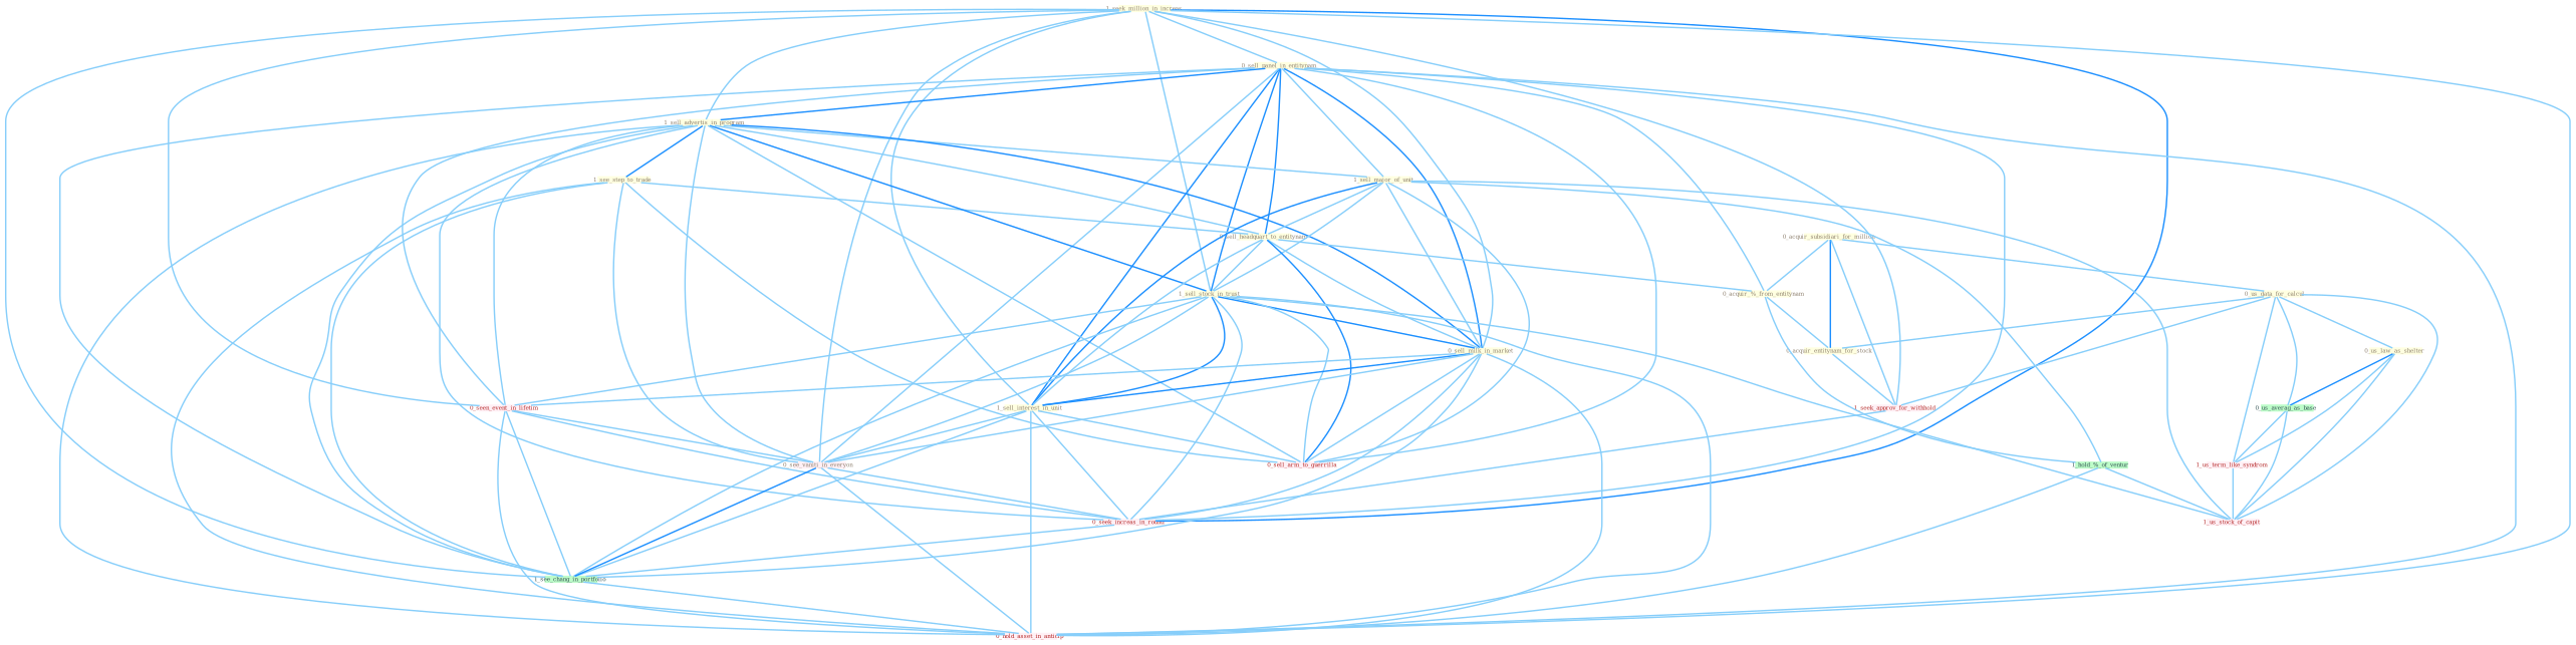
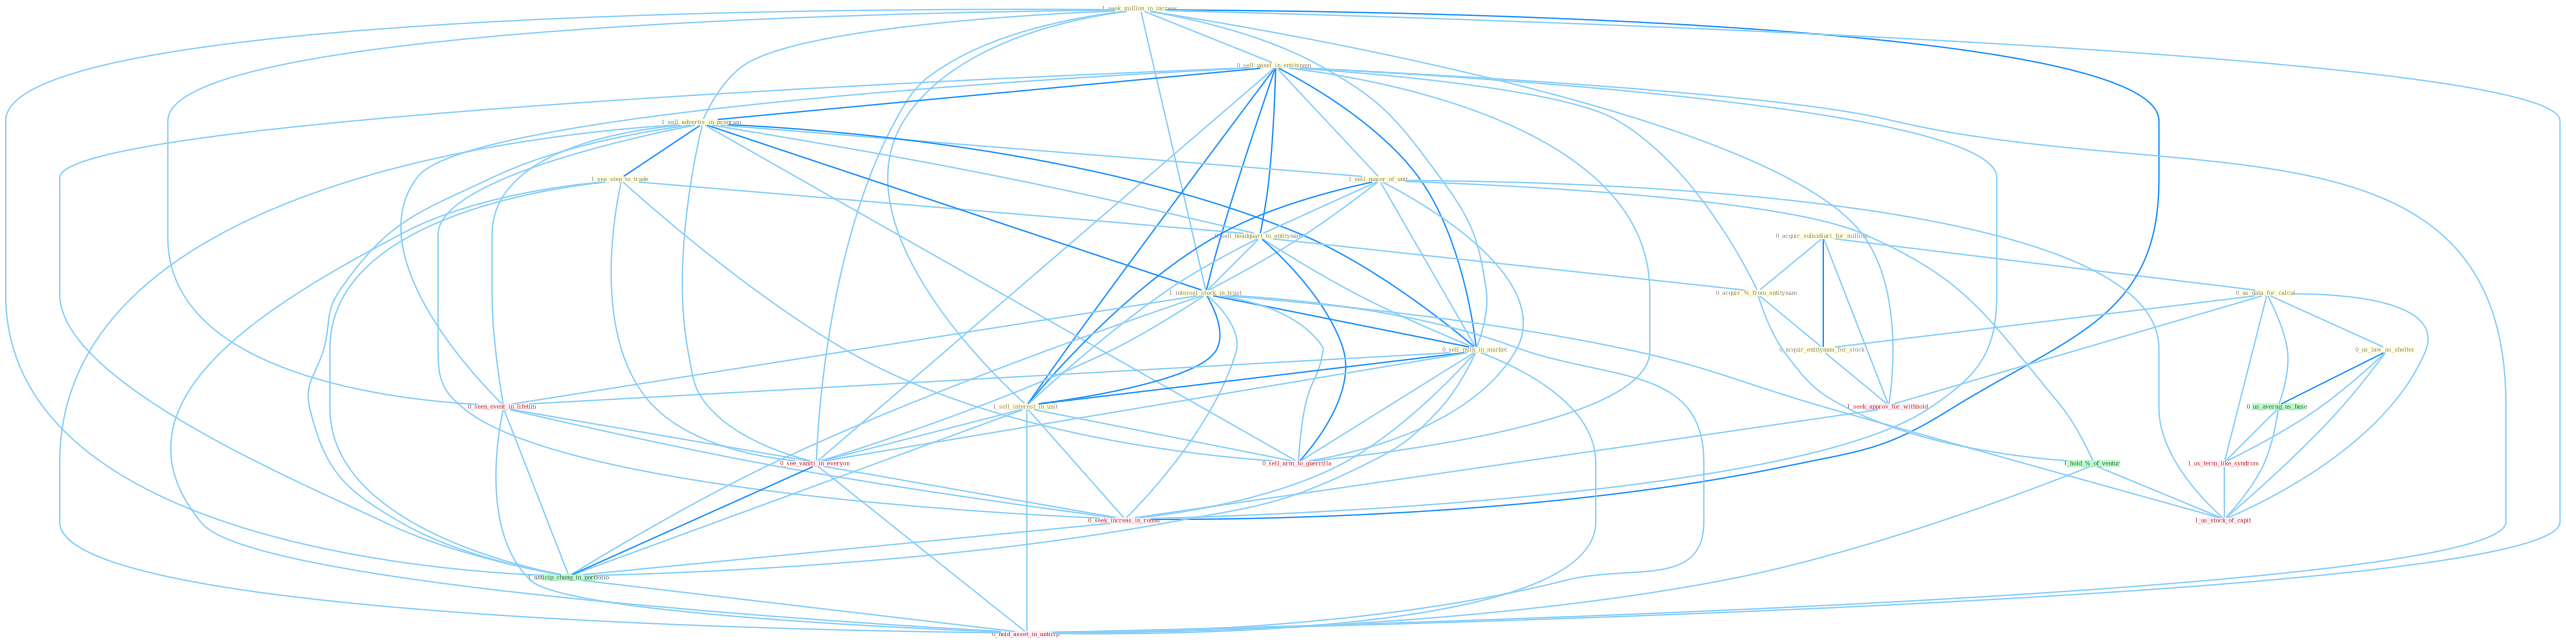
  graph {
    node [color="#ffffe0" fixedsize=true fontcolor="#8b7d6b" fontsize=4 shape=polygon style=filled]
    edge [color="#87cefa" w=1]
    "0_acquir_subsidiari_for_million " [height=.06 width=.5]
    "1_seek_million_in_increas " [height=.06 width=.5]
    "0_us_data_for_calcul " [height=.06 width=.5]
    "0_us_law_as_shelter " [height=.06 width=.5]
    "0_sell_panel_in_entitynam " [height=.06 width=.5]
    "1_see_step_to_trade " [height=.06 width=.5]
    "1_sell_advertis_in_program " [height=.06 width=.5]
    "1_sell_major_of_unit " [height=.06 width=.5]
    "0_sell_headquart_to_entitynam " [height=.06 width=.5]
-   "1_sell_stock_in_trust " [height=.06 width=.5]
+   "1_sell_stock_in_trust " [height=.06 width=.5 label="1_interest_stock_in_trust"]
    "0_acquir_%_from_entitynam " [height=.06 width=.5]
    "0_sell_milk_in_market " [height=.06 width=.5]
    "0_acquir_entitynam_for_stock " [height=.06 width=.5]
    "1_sell_interest_in_unit " [height=.06 width=.5]
    "0_seen_event_in_lifetim " [color="#fff0f5" fontcolor="#b22222" height=.06 width=.5]
    "1_us_term_like_syndrom " [color="#fff0f5" fontcolor="#b22222" height=.06 width=.5]
    "1_seek_approv_for_withhold " [color="#fff0f5" fontcolor="#b22222" height=.06 width=.5]
-   "0_see_vaniti_in_everyon " [color="#fff0f5" height=.06 width=.5]
+   "0_see_vaniti_in_everyon " [color="#fff0f5" fontcolor="#b22222" height=.06 width=.5]
    "0_sell_arm_to_guerrilla " [color="#fff0f5" fontcolor="#b22222" height=.06 width=.5]
    "0_seek_increas_in_round " [color="#fff0f5" fontcolor="#b22222" height=.06 width=.5]
    "1_us_stock_of_capit " [color="#fff0f5" fontcolor="#b22222" height=.06 width=.5]
    "0_hold_asset_in_anticip " [color="#fff0f5" fontcolor="#b22222" height=.06 width=.5]
-   "1_see_chang_in_portfolio " [color="#BDFCC9" fontcolor="#2f4f4f" height=.06 width=.5]
+   "1_see_chang_in_portfolio " [color="#BDFCC9" fontcolor="#2f4f4f" height=.06 width=.5 label="1_anticip_chang_in_portfolio"]
    "0_us_averag_as_base " [color="#BDFCC9" fontcolor="#2f4f4f" height=.06 width=.5]
    "1_hold_%_of_ventur " [color="#BDFCC9" fontcolor="#2f4f4f" height=.06 width=.5]
    subgraph sub_1 {
      "0_acquir_subsidiari_for_million "
      "1_seek_million_in_increas "
      "0_us_data_for_calcul "
      "0_us_law_as_shelter "
      "0_sell_panel_in_entitynam "
      "1_see_step_to_trade "
      "1_sell_advertis_in_program "
      "1_sell_major_of_unit "
      "0_sell_headquart_to_entitynam "
      "1_sell_stock_in_trust "
      "0_acquir_%_from_entitynam "
      "0_sell_milk_in_market "
      "0_acquir_entitynam_for_stock "
      "1_sell_interest_in_unit "
    }
    subgraph sub_2 {
      "0_seen_event_in_lifetim "
      "1_us_term_like_syndrom "
      "1_seek_approv_for_withhold "
      "0_see_vaniti_in_everyon "
      "0_sell_arm_to_guerrilla "
      "0_seek_increas_in_round "
      "1_us_stock_of_capit "
      "0_hold_asset_in_anticip "
    }
    "0_acquir_subsidiari_for_million " -- "0_us_data_for_calcul "
    "0_acquir_subsidiari_for_million " -- "0_acquir_%_from_entitynam "
    "0_acquir_subsidiari_for_million " -- "0_acquir_entitynam_for_stock " [color="#1e90ff" w=2]
    "0_acquir_subsidiari_for_million " -- "1_seek_approv_for_withhold "
    "1_seek_million_in_increas " -- "0_sell_panel_in_entitynam "
    "1_seek_million_in_increas " -- "1_sell_advertis_in_program "
    "1_seek_million_in_increas " -- "1_sell_stock_in_trust "
    "1_seek_million_in_increas " -- "0_sell_milk_in_market "
    "1_seek_million_in_increas " -- "1_sell_interest_in_unit "
    "1_seek_million_in_increas " -- "0_seen_event_in_lifetim "
    "1_seek_million_in_increas " -- "1_seek_approv_for_withhold "
    "1_seek_million_in_increas " -- "0_see_vaniti_in_everyon "
    "1_seek_million_in_increas " -- "0_seek_increas_in_round " [color="#1e90ff" w=2]
    "1_seek_million_in_increas " -- "0_hold_asset_in_anticip "
    "1_seek_million_in_increas " -- "1_see_chang_in_portfolio "
    "0_us_data_for_calcul " -- "0_us_law_as_shelter "
    "0_us_data_for_calcul " -- "0_acquir_entitynam_for_stock "
    "0_us_data_for_calcul " -- "1_us_term_like_syndrom "
    "0_us_data_for_calcul " -- "1_seek_approv_for_withhold "
    "0_us_data_for_calcul " -- "1_us_stock_of_capit "
    "0_us_data_for_calcul " -- "0_us_averag_as_base "
    "0_us_law_as_shelter " -- "1_us_term_like_syndrom "
    "0_us_law_as_shelter " -- "1_us_stock_of_capit "
    "0_us_law_as_shelter " -- "0_us_averag_as_base " [color="#1e90ff" w=2]
    "0_sell_panel_in_entitynam " -- "1_sell_advertis_in_program " [color="#1e90ff" w=2]
    "0_sell_panel_in_entitynam " -- "1_sell_major_of_unit "
    "0_sell_panel_in_entitynam " -- "0_sell_headquart_to_entitynam " [color="#1e90ff" w=2]
    "0_sell_panel_in_entitynam " -- "1_sell_stock_in_trust " [color="#1e90ff" w=2]
    "0_sell_panel_in_entitynam " -- "0_acquir_%_from_entitynam "
    "0_sell_panel_in_entitynam " -- "0_sell_milk_in_market " [color="#1e90ff" w=2]
    "0_sell_panel_in_entitynam " -- "1_sell_interest_in_unit " [color="#1e90ff" w=2]
    "0_sell_panel_in_entitynam " -- "0_seen_event_in_lifetim "
    "0_sell_panel_in_entitynam " -- "0_see_vaniti_in_everyon "
    "0_sell_panel_in_entitynam " -- "0_sell_arm_to_guerrilla "
    "0_sell_panel_in_entitynam " -- "0_seek_increas_in_round "
    "0_sell_panel_in_entitynam " -- "0_hold_asset_in_anticip "
    "0_sell_panel_in_entitynam " -- "1_see_chang_in_portfolio "
    "1_see_step_to_trade " -- "0_sell_headquart_to_entitynam "
    "1_see_step_to_trade " -- "0_see_vaniti_in_everyon "
    "1_see_step_to_trade " -- "0_sell_arm_to_guerrilla "
    "1_see_step_to_trade " -- "0_hold_asset_in_anticip "
    "1_see_step_to_trade " -- "1_see_chang_in_portfolio "
    "1_sell_advertis_in_program " -- "1_see_step_to_trade " [color="#1e90ff" w=2]
    "1_sell_advertis_in_program " -- "1_sell_major_of_unit "
    "1_sell_advertis_in_program " -- "0_sell_headquart_to_entitynam "
    "1_sell_advertis_in_program " -- "1_sell_stock_in_trust " [color="#1e90ff" w=2]
    "1_sell_advertis_in_program " -- "0_sell_milk_in_market " [color="#1e90ff" w=2]
    "1_sell_advertis_in_program " -- "0_seen_event_in_lifetim "
    "1_sell_advertis_in_program " -- "0_see_vaniti_in_everyon "
    "1_sell_advertis_in_program " -- "0_sell_arm_to_guerrilla "
    "1_sell_advertis_in_program " -- "0_seek_increas_in_round "
    "1_sell_advertis_in_program " -- "0_hold_asset_in_anticip "
    "1_sell_advertis_in_program " -- "1_see_chang_in_portfolio "
    "1_sell_major_of_unit " -- "0_sell_headquart_to_entitynam "
    "1_sell_major_of_unit " -- "1_sell_stock_in_trust "
    "1_sell_major_of_unit " -- "0_sell_milk_in_market "
    "1_sell_major_of_unit " -- "1_sell_interest_in_unit " [color="#1e90ff" w=2]
    "1_sell_major_of_unit " -- "0_sell_arm_to_guerrilla "
    "1_sell_major_of_unit " -- "1_us_stock_of_capit "
    "1_sell_major_of_unit " -- "1_hold_%_of_ventur "
    "0_sell_headquart_to_entitynam " -- "1_sell_stock_in_trust "
    "0_sell_headquart_to_entitynam " -- "0_acquir_%_from_entitynam "
    "0_sell_headquart_to_entitynam " -- "0_sell_milk_in_market "
    "0_sell_headquart_to_entitynam " -- "1_sell_interest_in_unit "
    "0_sell_headquart_to_entitynam " -- "0_sell_arm_to_guerrilla " [color="#1e90ff" w=2]
    "1_sell_stock_in_trust " -- "0_sell_milk_in_market " [color="#1e90ff" w=2]
    "1_sell_stock_in_trust " -- "1_sell_interest_in_unit " [color="#1e90ff" w=2]
    "1_sell_stock_in_trust " -- "0_seen_event_in_lifetim "
    "1_sell_stock_in_trust " -- "0_see_vaniti_in_everyon "
    "1_sell_stock_in_trust " -- "0_sell_arm_to_guerrilla "
    "1_sell_stock_in_trust " -- "0_seek_increas_in_round "
    "1_sell_stock_in_trust " -- "1_us_stock_of_capit "
    "1_sell_stock_in_trust " -- "0_hold_asset_in_anticip "
    "1_sell_stock_in_trust " -- "1_see_chang_in_portfolio "
    "0_acquir_%_from_entitynam " -- "0_acquir_entitynam_for_stock "
    "0_acquir_%_from_entitynam " -- "1_hold_%_of_ventur "
    "0_sell_milk_in_market " -- "1_sell_interest_in_unit " [color="#1e90ff" w=2]
    "0_sell_milk_in_market " -- "0_seen_event_in_lifetim "
    "0_sell_milk_in_market " -- "0_see_vaniti_in_everyon "
    "0_sell_milk_in_market " -- "0_sell_arm_to_guerrilla "
    "0_sell_milk_in_market " -- "0_seek_increas_in_round "
    "0_sell_milk_in_market " -- "0_hold_asset_in_anticip "
    "0_sell_milk_in_market " -- "1_see_chang_in_portfolio "
    "0_acquir_entitynam_for_stock " -- "1_seek_approv_for_withhold "
    "1_sell_interest_in_unit " -- "0_see_vaniti_in_everyon "
    "1_sell_interest_in_unit " -- "0_sell_arm_to_guerrilla "
    "1_sell_interest_in_unit " -- "0_seek_increas_in_round "
    "1_sell_interest_in_unit " -- "0_hold_asset_in_anticip "
    "1_sell_interest_in_unit " -- "1_see_chang_in_portfolio "
    "0_seen_event_in_lifetim " -- "0_see_vaniti_in_everyon "
    "0_seen_event_in_lifetim " -- "0_seek_increas_in_round "
    "0_seen_event_in_lifetim " -- "0_hold_asset_in_anticip "
    "0_seen_event_in_lifetim " -- "1_see_chang_in_portfolio "
    "1_us_term_like_syndrom " -- "1_us_stock_of_capit "
    "1_seek_approv_for_withhold " -- "0_seek_increas_in_round "
    "0_see_vaniti_in_everyon " -- "0_seek_increas_in_round "
    "0_see_vaniti_in_everyon " -- "0_hold_asset_in_anticip "
    "0_see_vaniti_in_everyon " -- "1_see_chang_in_portfolio " [color="#1e90ff" w=2]
    "0_seek_increas_in_round " -- "1_see_chang_in_portfolio "
    "1_see_chang_in_portfolio " -- "0_hold_asset_in_anticip "
    "0_us_averag_as_base " -- "1_us_term_like_syndrom "
    "0_us_averag_as_base " -- "1_us_stock_of_capit "
    "1_hold_%_of_ventur " -- "1_us_stock_of_capit "
    "1_hold_%_of_ventur " -- "0_hold_asset_in_anticip "
  }
